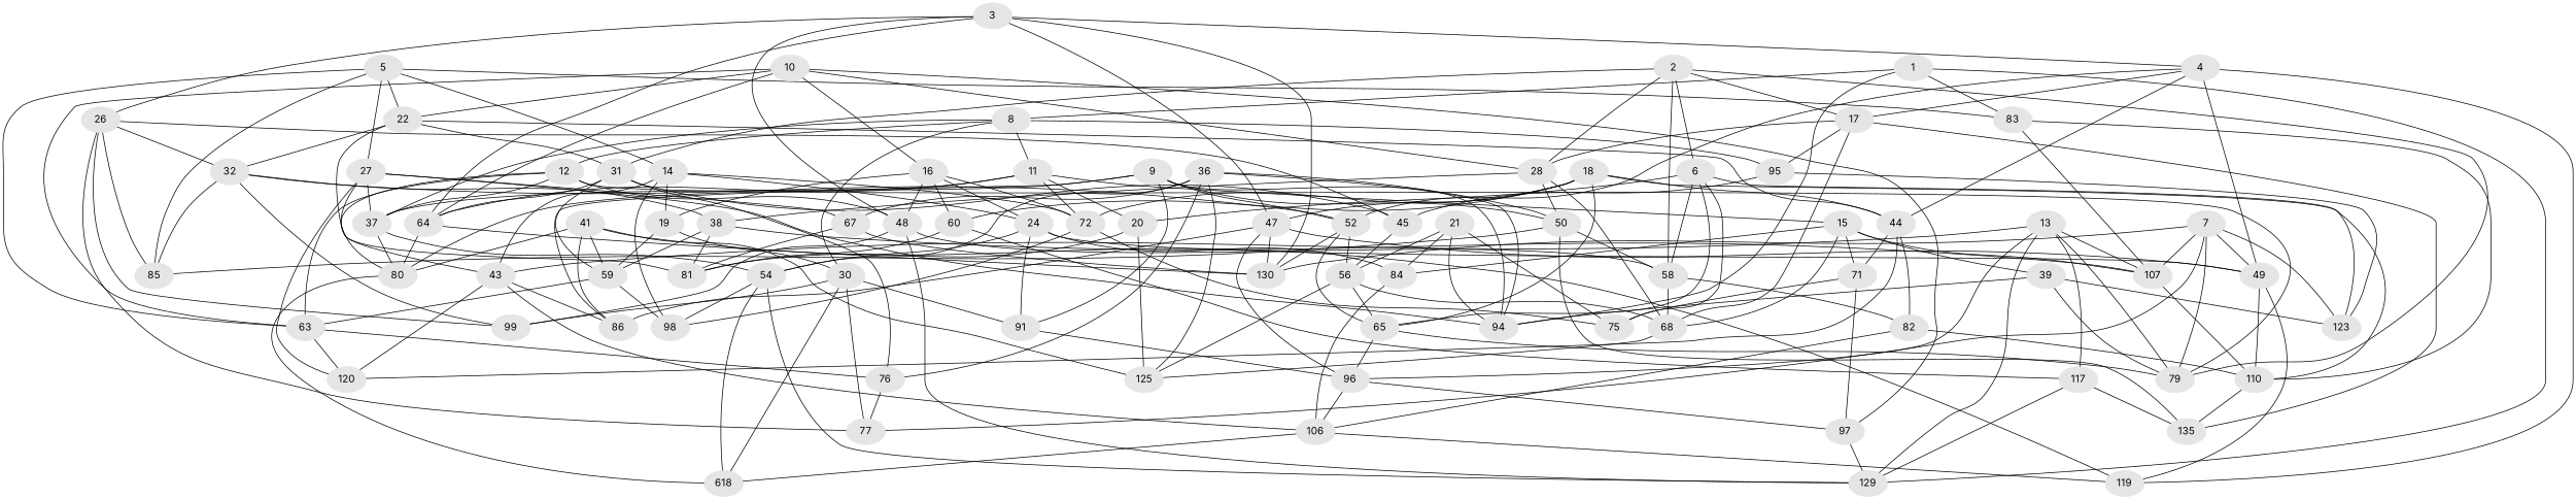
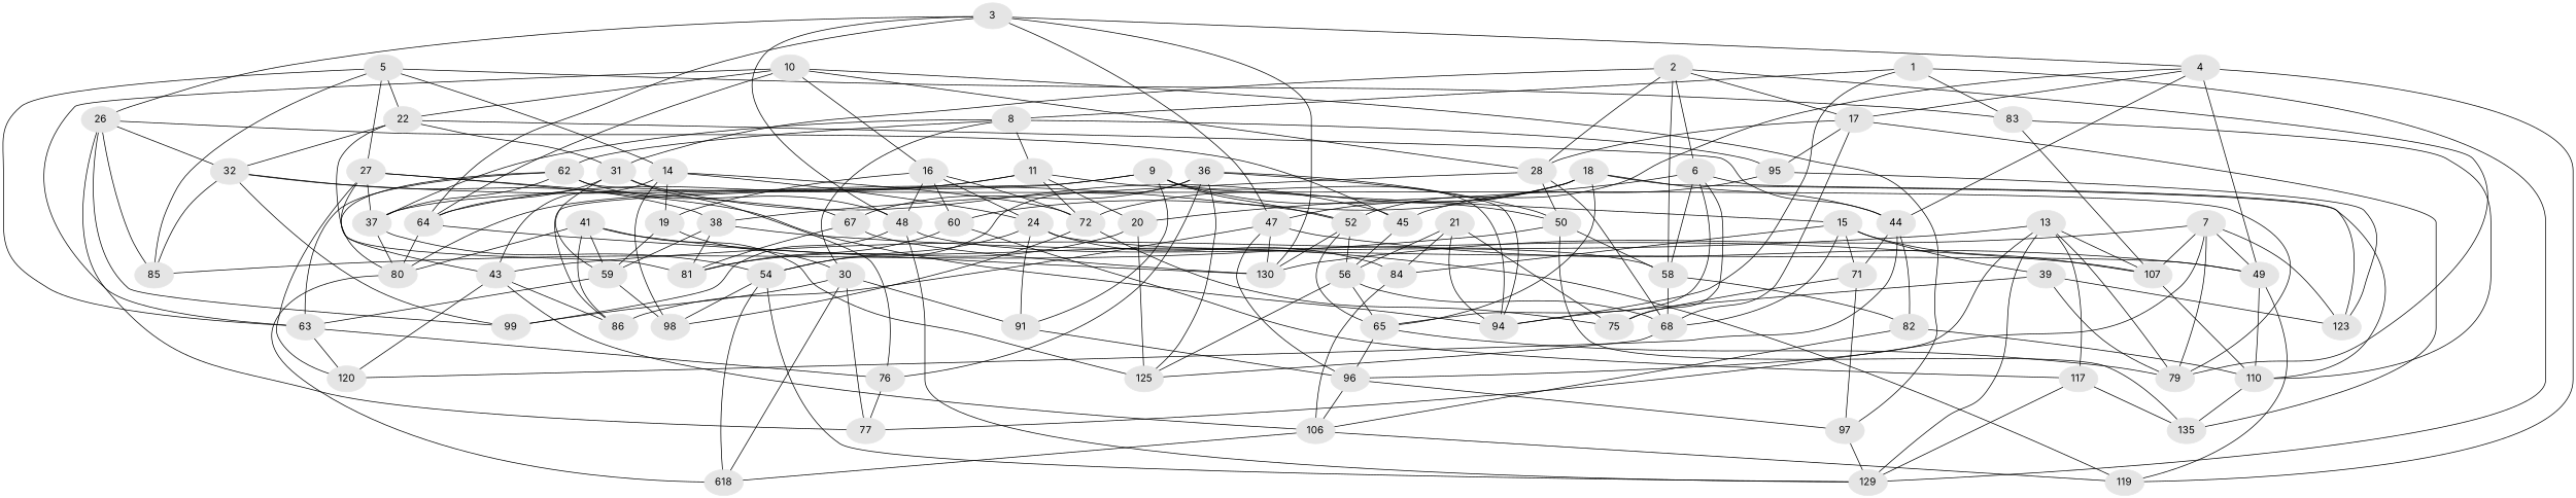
  graph {
    fontname=Inter
    node [color=gray90 fontname=Inter style=filled]
    edge [fontname=Inter]
    8 [super="+103"]
    11 [super="+133"]
-   12 [super="+34"]
+   12 [super="+34" label=62]
    n4 [label=95]
    30 [super="+100"]
    37 [super="+108"]
    1
    83
    94 [super="+138"]
    129 [super="+140"]
    107 [super="+116"]
    110 [super="+113"]
    2 [super="+40"]
    6 [super="+46"]
    17 [super="+23"]
    28 [super="+95"]
    31 [super="+114"]
    58 [super="+89"]
    79 [super="+90"]
    20
    65 [super="+131"]
    75
    123
    68 [super="+136"]
    135
    50 [super="+101"]
    38 [super="+132"]
    64 [super="+74"]
    59 [super="+70"]
    45
    76
    82
    3 [super="+69"]
    4 [super="+33"]
    26 [super="+111"]
    47 [super="+102"]
    48 [super="+61"]
    130 [super="+134"]
    44 [super="+87"]
    49 [super="+137"]
    52 [super="+57"]
    119
    85
    77
    32 [super="+109"]
    99
    86
    96 [super="+105"]
    80 [super="+128"]
    71
    120
    56 [super="+115"]
    5 [super="+126"]
    14 [super="+78"]
    22 [super="+53"]
    27 [super="+112"]
    63 [super="+124"]
    72 [super="+104"]
    43 [super="+73"]
    19
    24 [super="+92"]
    98
    81 [super="+93"]
    67
    125 [super="+127"]
    7 [super="+88"]
    15 [super="+51"]
    91
    n69 [label=618]
    54 [super="+122"]
    9 [super="+66"]
    10 [super="+29"]
    16 [super="+62"]
    97
    60
    39
    84
    13 [super="+55"]
    117
    106 [super="+121"]
    18 [super="+35"]
    21
    36 [super="+42"]
    41 [super="+139"]
    8 -- 11
    8 -- 12
    8 -- n4
    8 -- 30
    8 -- 37
    11 -- 37
    11 -- 20
    11 -- 64
    11 -- 72
    11 -- 15
    12 -- 37
    12 -- 79
    12 -- 48
    12 -- 80
    12 -- 63
    n4 -- 123
    n4 -- 45
    30 -- 77
    30 -- 99
    30 -- 91
    30 -- n69
    37 -- 80
    37 -- 54
    1 -- 8
    1 -- 83
    1 -- 94
    1 -- 129
    83 -- 107
    83 -- 110
    107 -- 110
    110 -- 135
    2 -- 6
    2 -- 17
    2 -- 28
    2 -- 31
    2 -- 58
    2 -- 79
    6 -- 58
    6 -- 20
    6 -- 65
    6 -- 75
    6 -- 123
    17 -- n4
    17 -- 28
    17 -- 68
    17 -- 135
    28 -- 68
    28 -- 50
    28 -- 38
    31 -- 64
    31 -- 59
    31 -- 45
    31 -- 76
    58 -- 68
    58 -- 82
    20 -- 81
    20 -- 125
    65 -- 79
    65 -- 96
    68 -- 125
    50 -- 58
    50 -- 135
    50 -- 85
    38 -- 107
    38 -- 59
    38 -- 81 [weight=2]
    64 -- 130
    64 -- 80
    59 -- 63
    59 -- 98
    45 -- 56
    76 -- 77
    82 -- 110
    82 -- 106
    3 -- 64
    3 -- 4
    3 -- 26
    3 -- 47
    3 -- 48
    3 -- 130
    4 -- 17
    4 -- 44
    4 -- 49
    4 -- 52
    4 -- 119
    26 -- 45
    26 -- 85
    26 -- 77
    26 -- 32
    26 -- 99
    47 -- 130
    47 -- 49
    47 -- 86
    47 -- 96
    48 -- 129
    48 -- 58
    48 -- 99
    44 -- 82
    44 -- 71
    44 -- 120
    49 -- 110
    49 -- 119
    52 -- 65
    52 -- 130
    52 -- 56
    32 -- 38
    32 -- 52
    32 -- 85
    32 -- 99
    96 -- 97
    96 -- 106
    80 -- n69
    71 -- 75
    71 -- 97
    56 -- 65
    56 -- 68
    56 -- 125
    5 -- 83
    5 -- 85
    5 -- 14
    5 -- 22
    5 -- 27
    5 -- 63
    14 -- 72
    14 -- 43
    14 -- 19
    14 -- 24
    14 -- 98
    22 -- 31
    22 -- 44
    22 -- 32
    22 -- 81
    27 -- 37
    27 -- 94
    27 -- 120
    27 -- 43
    27 -- 67
    63 -- 76
    63 -- 120
    72 -- 75
    72 -- 98
    43 -- 86
    43 -- 120
    43 -- 106
    19 -- 30
    19 -- 59
    24 -- 49
    24 -- 91
    24 -- 54
    24 -- 84
    67 -- 130
    67 -- 81
    7 -- 107
    7 -- 79
    7 -- 123
    7 -- 130
    7 -- 49
    7 -- 77
    15 -- 107
    15 -- 68
    15 -- 71
    15 -- 39
    15 -- 84
    91 -- 96
    54 -- 129
    54 -- 98
    54 -- n69
    9 -- 94
    9 -- 50
    9 -- 52
    9 -- 86
    9 -- 80
    9 -- 91
    10 -- 28
    10 -- 64
    10 -- 22
    10 -- 63
    10 -- 16
    10 -- 97
    16 -- 48
    16 -- 72
    16 -- 19
    16 -- 24
    16 -- 60
    97 -- 129
    60 -- 81
    60 -- 117
    39 -- 94
    39 -- 79
    39 -- 123
    84 -- 106
    13 -- 129
    13 -- 107
    13 -- 79
    13 -- 96
    13 -- 43
    13 -- 117
    117 -- 129
    117 -- 135
    106 -- 119
    106 -- n69
    18 -- 110
    18 -- 65
    18 -- 47
    18 -- 44
    18 -- 72
    18 -- 60
    21 -- 94
    21 -- 75
    21 -- 56
    21 -- 84
    36 -- 94
    36 -- 50
    36 -- 76
    36 -- 67
    36 -- 125
    36 -- 54
    41 -- 59
    41 -- 119
    41 -- 86
    41 -- 80
    41 -- 125 [weight=2]
  }
